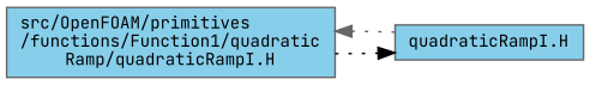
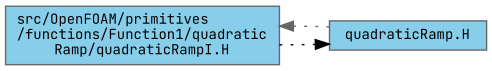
  digraph {
    rankdir=LR
    fontname="JetBrains Mono"
    node [color=gray40 fillcolor=skyblue fontname="JetBrains Mono" fontsize=10 shape=record style=filled]
    edge [fontname="JetBrains Mono" fontsize=10 labelfontname=Helvetica labelfontsize=10 style=dotted]
    n1 [fontcolor=black height=0.2 label="src/OpenFOAM/primitives\l/functions/Function1/quadratic\lRamp/quadraticRampI.H" width=0.4]
-   n2 [height=0.2 label="quadraticRampI.H" width=0.4]
+   n2 [height=0.2 label="quadraticRamp.H" width=0.4]
    n1 -> n2 [color=black]
    n2 -> n1 [color=gray40]
  }
